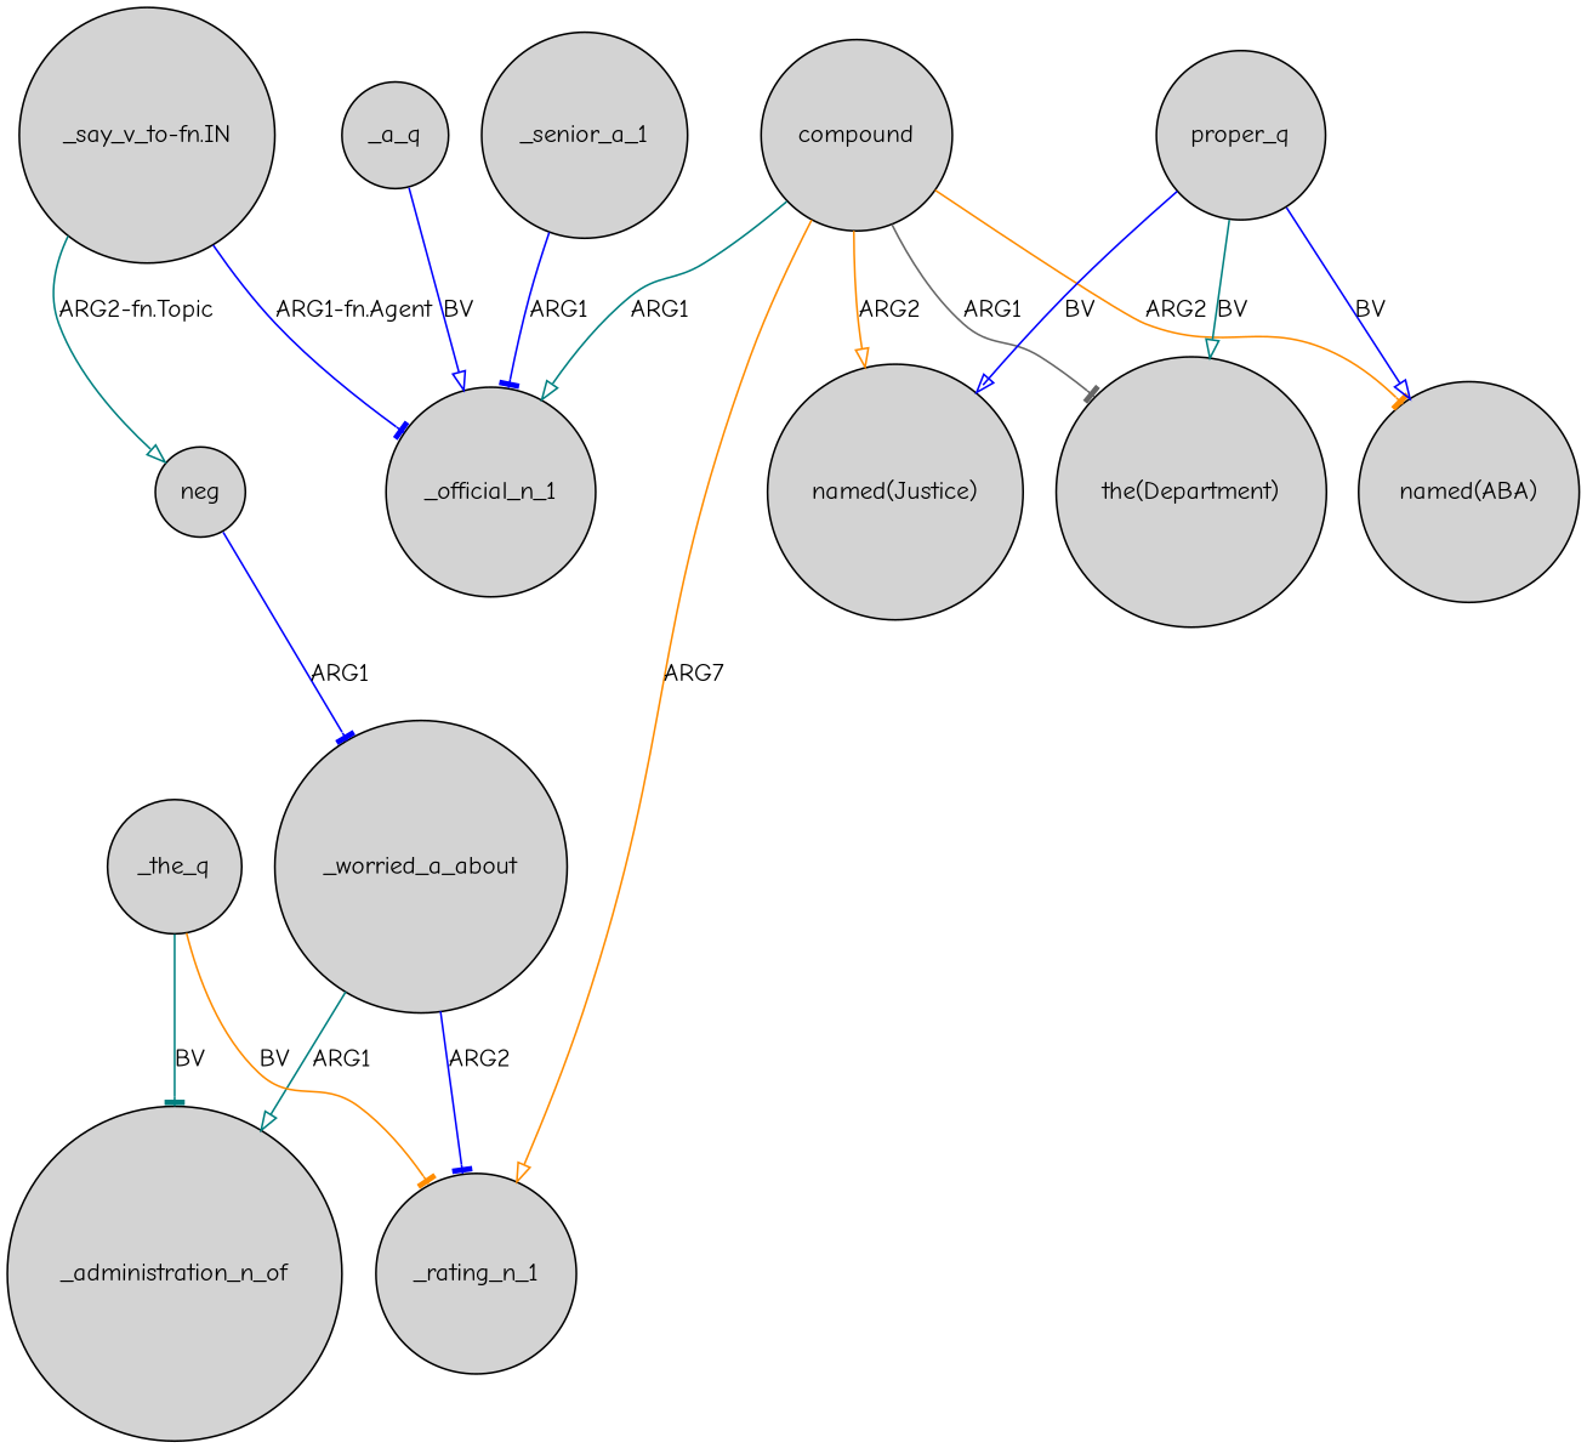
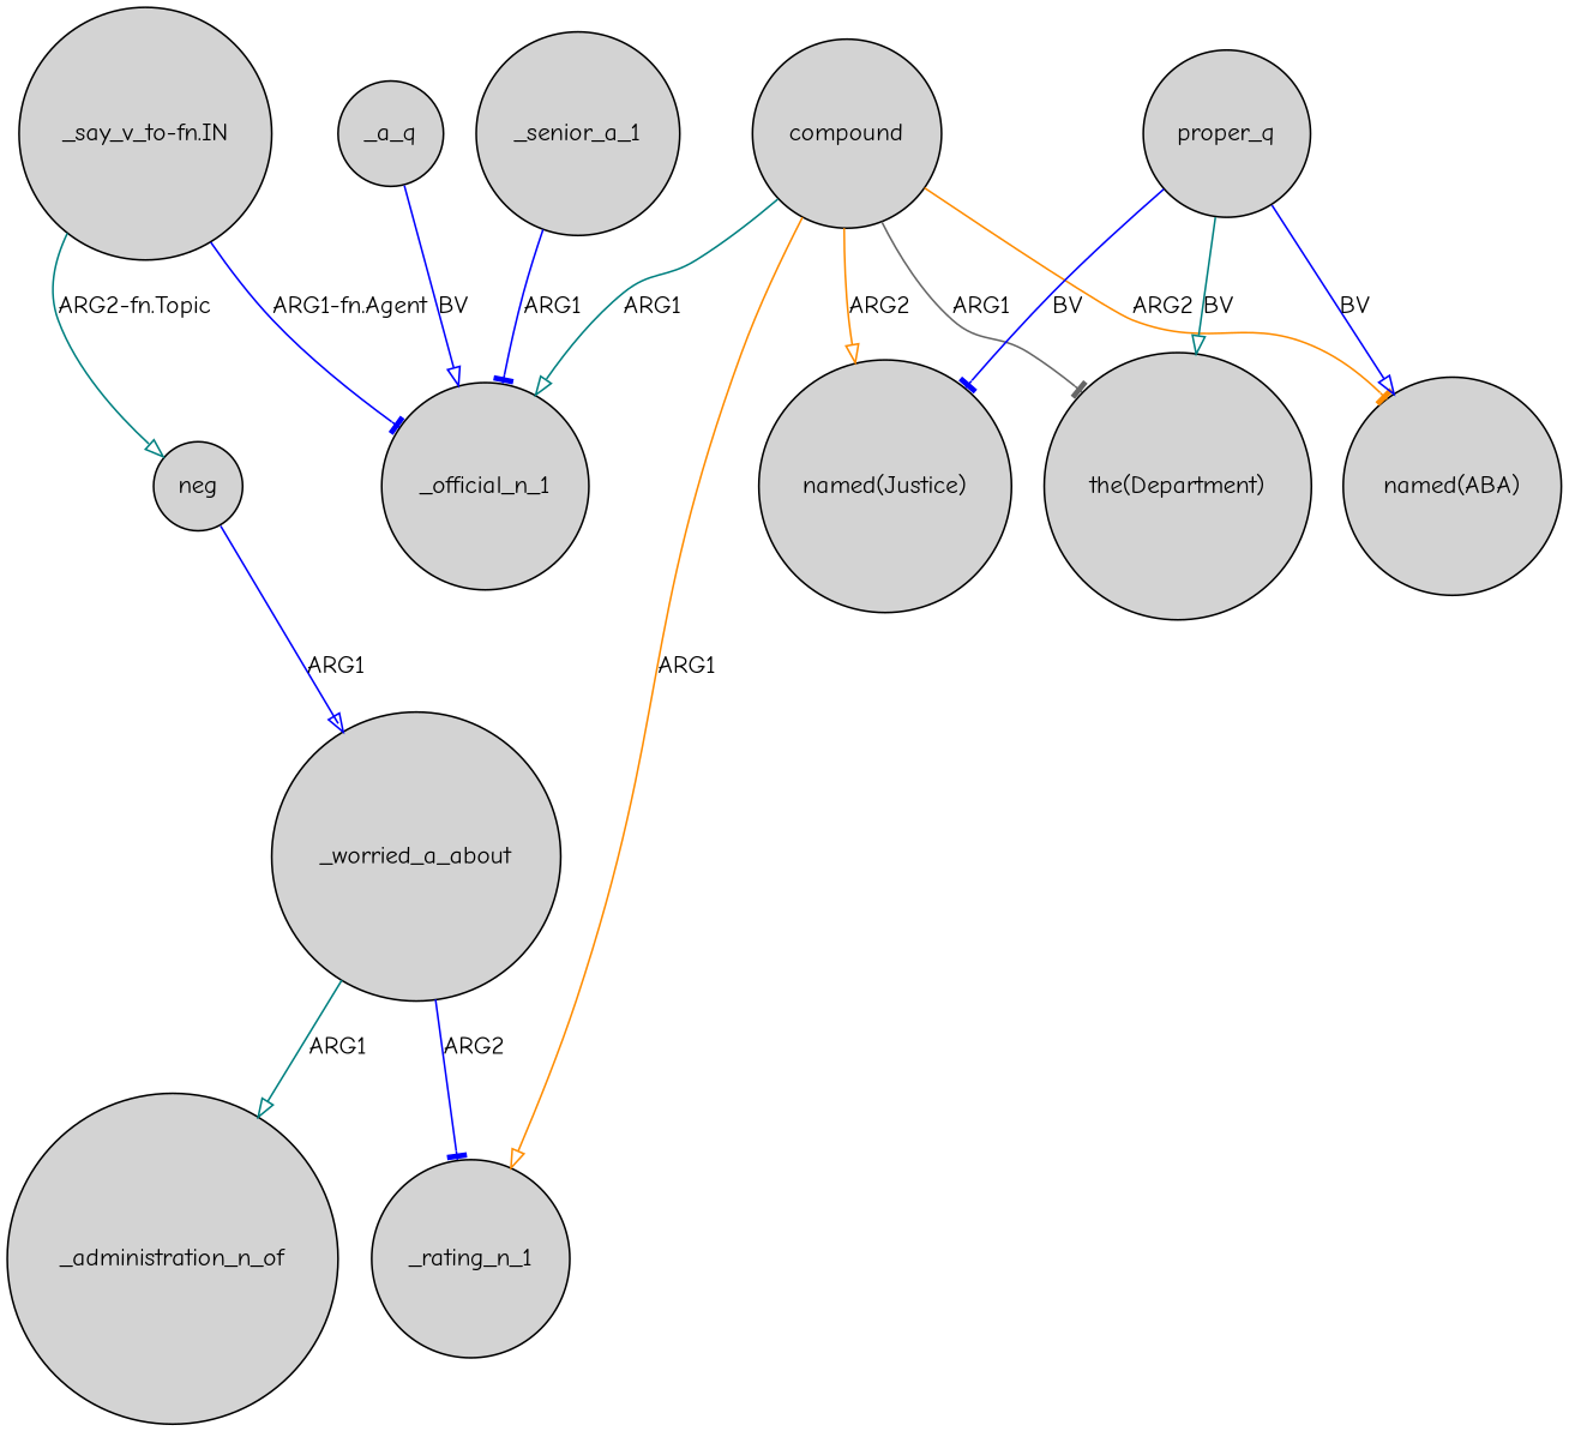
  digraph {
    fontname="Comic Neue"
    node [fontname="Comic Neue" shape=circle style=filled]
    edge [arrowhead=tee color=blue fontname="Comic Neue"]
    neg
    _worried_a_about
    _rating_n_1
    _administration_n_of
    compound
    _official_n_1
    "named(Justice)"
    n8 [label="the(Department)"]
    "named(ABA)"
    "_say_v_to-fn.IN"
    _a_q
    proper_q
-   _the_q
    _senior_a_1
-   neg -> _worried_a_about [label=ARG1]
+   neg -> _worried_a_about [arrowhead=onormal label=ARG1]
    _worried_a_about -> _rating_n_1 [label=ARG2]
    _worried_a_about -> _administration_n_of [arrowhead=onormal color=teal label=ARG1]
-   compound -> _rating_n_1 [arrowhead=onormal color=darkorange label=ARG7]
+   compound -> _rating_n_1 [arrowhead=onormal color=darkorange label=ARG1]
    compound -> _official_n_1 [arrowhead=onormal color=teal label=ARG1]
    compound -> "named(Justice)" [arrowhead=onormal color=darkorange label=ARG2]
    compound -> n8 [color=gray40 label=ARG1]
    compound -> "named(ABA)" [color=darkorange label=ARG2]
    "_say_v_to-fn.IN" -> neg [arrowhead=onormal color=teal label="ARG2-fn.Topic"]
    "_say_v_to-fn.IN" -> _official_n_1 [label="ARG1-fn.Agent"]
    _a_q -> _official_n_1 [arrowhead=onormal label=BV]
-   proper_q -> "named(Justice)" [arrowhead=onormal label=BV]
+   proper_q -> "named(Justice)" [label=BV]
    proper_q -> n8 [arrowhead=onormal color=teal label=BV]
    proper_q -> "named(ABA)" [arrowhead=onormal label=BV]
-   _the_q -> _rating_n_1 [color=darkorange label=BV]
-   _the_q -> _administration_n_of [color=teal label=BV]
    _senior_a_1 -> _official_n_1 [label=ARG1]
  }
